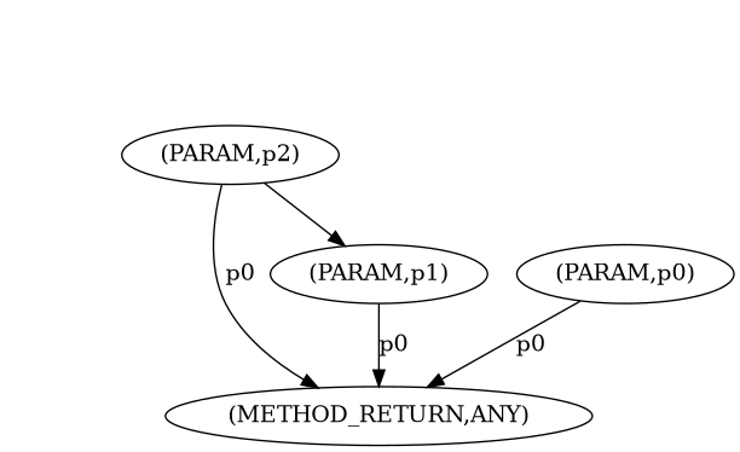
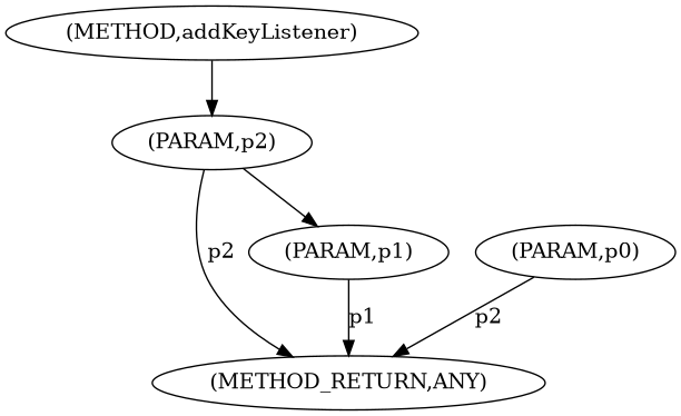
  digraph {
+   n1 [label=<(METHOD,addKeyListener)>]
    n2 [label=<(PARAM,p2)>]
    n3 [label=<(PARAM,p0)>]
    n4 [label=<(METHOD_RETURN,ANY)>]
    n5 [label=<(PARAM,p1)>]
-   n2 -> n4 [label=p0]
+   n1 -> n2
+   n2 -> n4 [label=p2]
    n2 -> n5
-   n3 -> n4 [label=p0]
-   n5 -> n4 [label=p0]
+   n3 -> n4 [label=p2]
+   n5 -> n4 [label=p1]
  }
